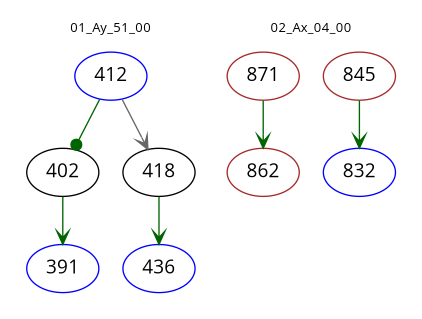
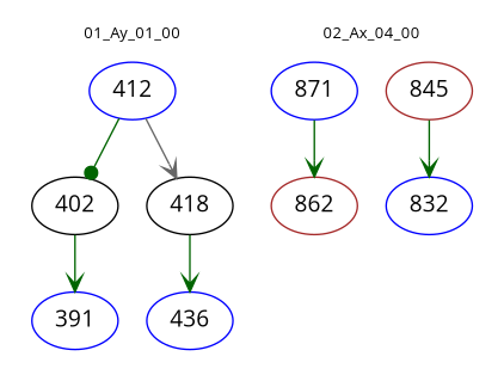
  digraph {
    fontname="Open Sans"
    node [color=blue fontname="Open Sans"]
    edge [arrowhead=vee color=darkgreen fontname="Open Sans"]
    n1 [label=412]
    n2 [color=black label=402]
    n3 [color=black label=418]
    n4 [label=391]
    n5 [label=436]
    n6 [color=brown label=845]
-   n7 [color=brown label=871]
+   n7 [label=871]
    n8 [label=832]
    n9 [color=brown label=862]
    subgraph cluster_1 {
      color=white
      fontsize=10
-     label="01_Ay_51_00"
+     label="01_Ay_01_00"
      n1
      n2
      n3
      n4
      n5
    }
    subgraph cluster_2 {
      color=white
      fontsize=10
      label="02_Ax_04_00"
      n6
      n7
      n8
      n9
    }
    n1 -> n2 [arrowhead=dot]
    n1 -> n3 [color=gray40]
    n2 -> n4
    n3 -> n5
    n6 -> n8
    n7 -> n9
  }
